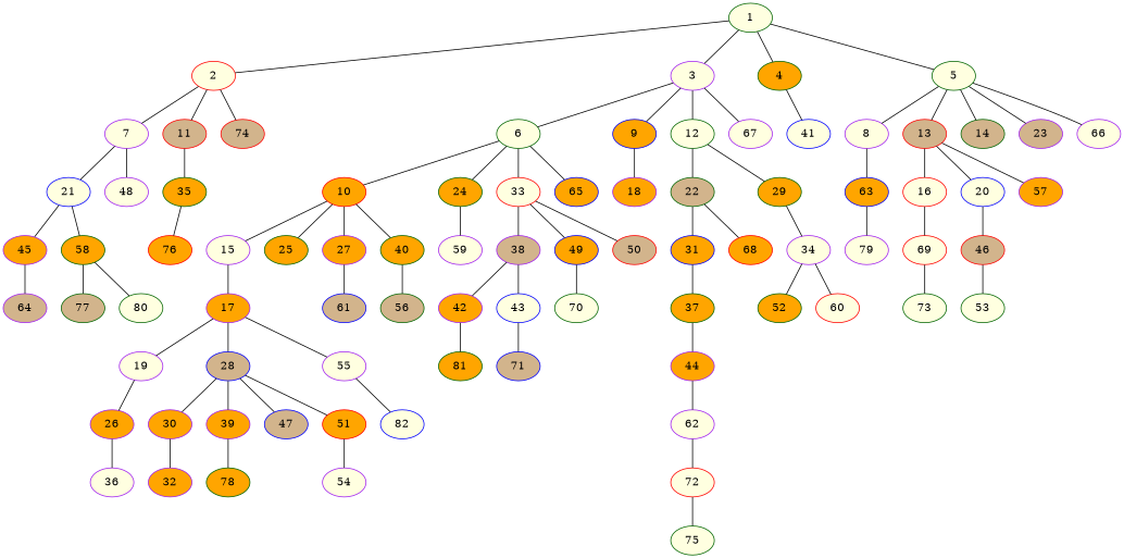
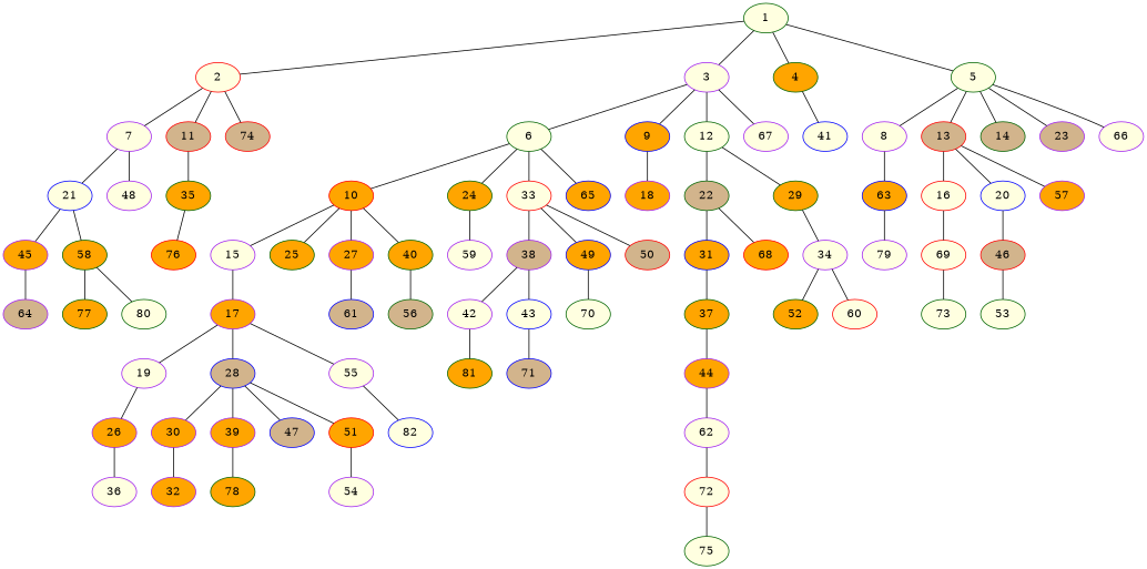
  graph {
    node [color=purple fillcolor=lightyellow style=filled]
    1 [color=darkgreen]
    2 [color=red]
    3
    4 [color=darkgreen fillcolor=orange]
    5 [color=darkgreen]
    7
    11 [color=red fillcolor=tan]
    74 [color=red fillcolor=tan]
    6 [color=darkgreen]
    9 [color=blue fillcolor=orange]
    12 [color=darkgreen]
    67
    41 [color=blue]
    8
    13 [color=red fillcolor=tan]
    14 [color=darkgreen fillcolor=tan]
    23 [fillcolor=tan]
    66
    21 [color=blue]
    48
    35 [color=darkgreen fillcolor=orange]
    10 [color=red fillcolor=orange]
    24 [color=darkgreen fillcolor=orange]
    33 [color=red]
    65 [color=blue fillcolor=orange]
    18 [fillcolor=orange]
    22 [color=darkgreen fillcolor=tan]
    29 [color=darkgreen fillcolor=orange]
    63 [color=blue fillcolor=orange]
    16 [color=red]
    20 [color=blue]
    57 [fillcolor=orange]
    15
    25 [color=darkgreen fillcolor=orange]
    27 [fillcolor=orange]
    40 [color=darkgreen fillcolor=orange]
    59
    38 [fillcolor=tan]
    49 [color=blue fillcolor=orange]
    50 [color=red fillcolor=tan]
    45 [fillcolor=orange]
    58 [color=darkgreen fillcolor=orange]
    79
    17 [fillcolor=orange]
    61 [color=blue fillcolor=tan]
    56 [color=darkgreen fillcolor=tan]
    76 [color=red fillcolor=orange]
    31 [color=blue fillcolor=orange]
    68 [color=red fillcolor=orange]
    34
    69 [color=red]
    46 [color=red fillcolor=tan]
    19
    28 [color=blue fillcolor=tan]
    55
    73 [color=darkgreen]
    26 [fillcolor=orange]
    30 [fillcolor=orange]
    39 [fillcolor=orange]
    47 [color=blue fillcolor=tan]
    51 [color=red fillcolor=orange]
    82 [color=blue]
    36
    53 [color=darkgreen]
    64 [fillcolor=tan]
-   77 [color=darkgreen fillcolor=tan]
+   77 [color=darkgreen fillcolor=orange]
    80 [color=darkgreen]
    37 [color=darkgreen fillcolor=orange]
    32 [fillcolor=orange]
    78 [color=darkgreen fillcolor=orange]
    54
    52 [color=darkgreen fillcolor=orange]
    60 [color=red]
    44 [fillcolor=orange]
-   42 [fillcolor=orange]
+   42
    43 [color=blue]
    70 [color=darkgreen]
    62
    81 [color=darkgreen fillcolor=orange]
    71 [color=blue fillcolor=tan]
    72 [color=red]
    75 [color=darkgreen]
    1 -- 2
    1 -- 3
    1 -- 4
    1 -- 5
    2 -- 7
    2 -- 11
    2 -- 74
    3 -- 6
    3 -- 9
    3 -- 12
    3 -- 67
    4 -- 41
    5 -- 8
    5 -- 13
    5 -- 14
    5 -- 23
    5 -- 66
    7 -- 21
    7 -- 48
    11 -- 35
    6 -- 10
    6 -- 24
    6 -- 33
    6 -- 65
    9 -- 18
    12 -- 22
    12 -- 29
    8 -- 63
    13 -- 16
    13 -- 20
    13 -- 57
    21 -- 45
    21 -- 58
    35 -- 76
    10 -- 15
    10 -- 25
    10 -- 27
    10 -- 40
    24 -- 59
    33 -- 38
    33 -- 49
    33 -- 50
    22 -- 31
    22 -- 68
    29 -- 34
    63 -- 79
    16 -- 69
    20 -- 46
    15 -- 17
    27 -- 61
    40 -- 56
    38 -- 42
    38 -- 43
    49 -- 70
    45 -- 64
    58 -- 77
    58 -- 80
    17 -- 19
    17 -- 28
    17 -- 55
    31 -- 37
    34 -- 52
    34 -- 60
    69 -- 73
    46 -- 53
    19 -- 26
    28 -- 30
    28 -- 39
    28 -- 47
    28 -- 51
    55 -- 82
    26 -- 36
    30 -- 32
    39 -- 78
    51 -- 54
    37 -- 44
    44 -- 62
    42 -- 81
    43 -- 71
    62 -- 72
    72 -- 75
  }
